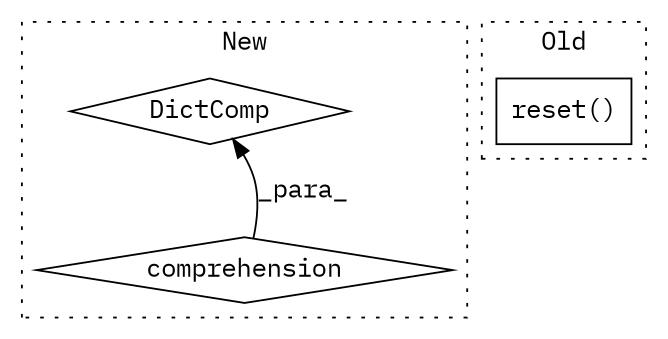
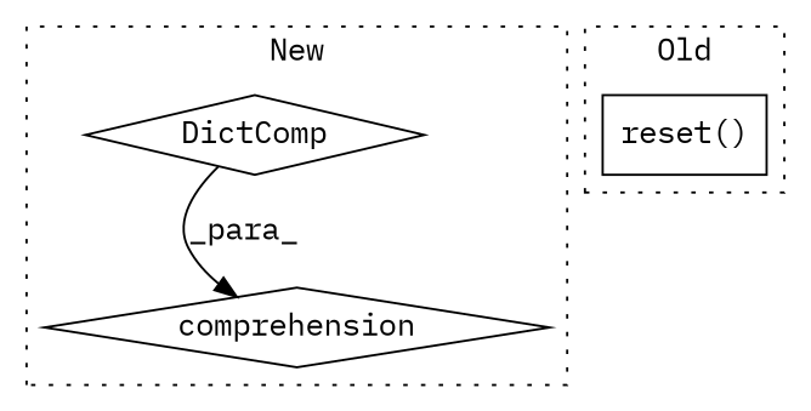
  digraph {
    fontname="IBM Plex Mono"
    node [shape=diamond fontname="IBM Plex Mono"]
    n1 [a=84 l=99 label=DictComp s=1297]
    n2 [a=45 l=3 label=comprehension s=1311]
    n3 [a=75 l=11 label="reset()" s=799 shape=box]
    subgraph cluster_1 {
      label=New
      style=dotted
      n1
      n2
    }
    subgraph cluster_2 {
      label=Old
      style=dotted
      n3
    }
-   n2 -> n1 [label=_para_ fontname="IBM Plex Mono"]
+   n1 -> n2 [label=_para_ fontname="IBM Plex Mono"]
  }
